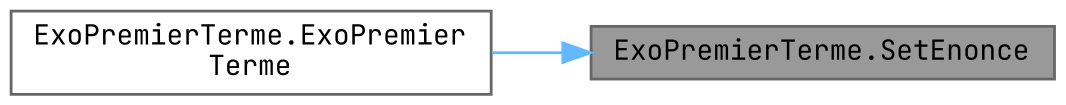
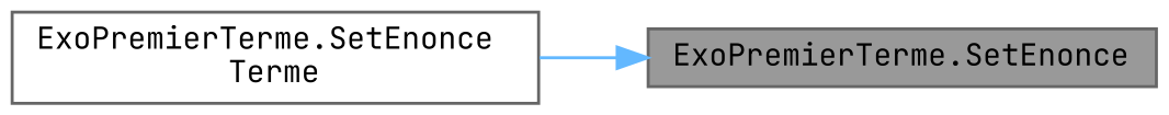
  digraph {
    rankdir=RL
    fontname="JetBrains Mono"
    node [fontname="JetBrains Mono" fontsize=10 shape=box style=filled]
    n1 [color=gray40 fillcolor=grey60 fontcolor=black height=0.2 label="ExoPremierTerme.SetEnonce" width=0.4]
-   n2 [color=grey40 fillcolor=white height=0.2 label="ExoPremierTerme.ExoPremier\lTerme" width=0.4]
+   n2 [color=grey40 fillcolor=white height=0.2 label="ExoPremierTerme.SetEnonce\lTerme" width=0.4]
    n1 -> n2 [color=steelblue1 dir=back fontname="JetBrains Mono" fontsize=10 labelfontname=Helvetica labelfontsize=10 style=solid]
  }
